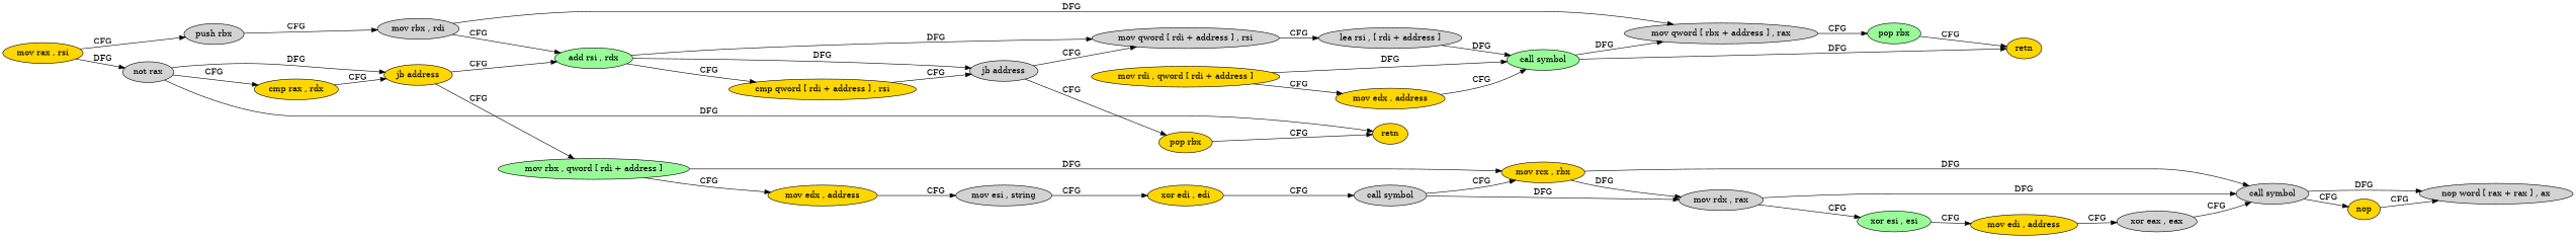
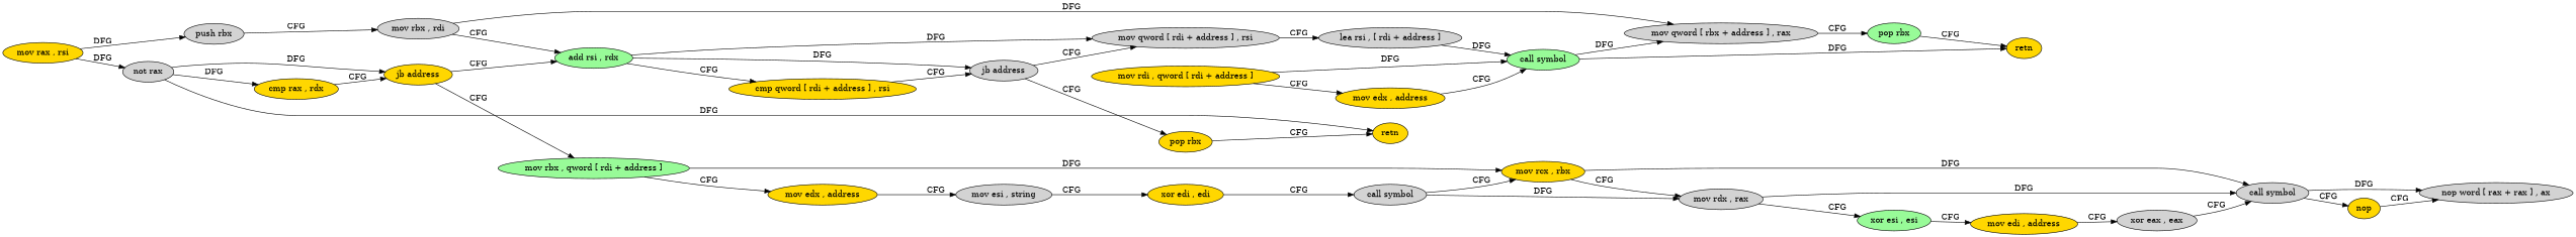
  digraph {
    rankdir=LR
    node [fillcolor=gold style=filled]
    n1 [label="mov rax , rsi"]
    n2 [fillcolor=lightgrey label="push rbx"]
    n3 [fillcolor=lightgrey label="not rax"]
    n4 [fillcolor=lightgrey label="mov rbx , rdi"]
    n5 [label="cmp rax , rdx"]
    n6 [label="jb address"]
    n7 [label=retn]
    n8 [fillcolor=lightgrey label="mov qword [ rbx + address ] , rax"]
    n9 [fillcolor=palegreen label="add rsi , rdx"]
    n10 [fillcolor=palegreen label="pop rbx"]
    n11 [fillcolor=palegreen label="mov rbx , qword [ rdi + address ]"]
    n12 [label="mov edx , address"]
    n13 [label="mov rcx , rbx"]
    n14 [label="cmp qword [ rdi + address ] , rsi"]
    n15 [fillcolor=lightgrey label="jb address"]
    n16 [fillcolor=lightgrey label="mov qword [ rdi + address ] , rsi"]
    n17 [fillcolor=lightgrey label="mov esi , string"]
    n18 [fillcolor=lightgrey label="mov rdx , rax"]
    n19 [fillcolor=lightgrey label="call symbol"]
    n20 [label="pop rbx"]
    n21 [fillcolor=lightgrey label="lea rsi , [ rdi + address ]"]
    n22 [label="xor edi , edi"]
    n23 [fillcolor=lightgrey label="call symbol"]
    n24 [fillcolor=palegreen label="xor esi , esi"]
    n25 [label=nop]
    n26 [fillcolor=lightgrey label="nop word [ rax + rax ] , ax"]
    n27 [label="mov edi , address"]
    n28 [fillcolor=lightgrey label="xor eax , eax"]
    n29 [fillcolor=palegreen label="call symbol"]
    n30 [label="mov rdi , qword [ rdi + address ]"]
    n31 [label="mov edx , address"]
    n32 [label=retn]
-   n1 -> n2 [label=CFG]
+   n1 -> n2 [label=DFG]
    n1 -> n3 [label=DFG]
    n2 -> n4 [label=CFG]
-   n3 -> n5 [label=CFG]
+   n3 -> n5 [label=DFG]
    n3 -> n6 [label=DFG]
    n3 -> n7 [label=DFG]
    n4 -> n8 [label=DFG]
    n4 -> n9 [label=CFG]
    n5 -> n6 [label=CFG]
    n6 -> n9 [label=CFG]
    n6 -> n11 [label=CFG]
    n8 -> n10 [label=CFG]
    n9 -> n14 [label=CFG]
    n9 -> n15 [label=DFG]
    n9 -> n16 [label=DFG]
    n10 -> n32 [label=CFG]
    n11 -> n12 [label=CFG]
    n11 -> n13 [label=DFG]
    n12 -> n17 [label=CFG]
-   n13 -> n18 [label=DFG]
+   n13 -> n18 [label=CFG]
    n13 -> n19 [label=DFG]
    n14 -> n15 [label=CFG]
    n15 -> n16 [label=CFG]
    n15 -> n20 [label=CFG]
    n16 -> n21 [label=CFG]
    n17 -> n22 [label=CFG]
    n18 -> n19 [label=DFG]
    n18 -> n24 [label=CFG]
    n19 -> n25 [label=CFG]
    n19 -> n26 [label=DFG]
    n20 -> n7 [label=CFG]
    n21 -> n29 [label=DFG]
    n22 -> n23 [label=CFG]
    n23 -> n13 [label=CFG]
    n23 -> n18 [label=DFG]
    n24 -> n27 [label=CFG]
    n25 -> n26 [label=CFG]
    n27 -> n28 [label=CFG]
    n28 -> n19 [label=CFG]
    n29 -> n8 [label=DFG]
    n29 -> n32 [label=DFG]
    n30 -> n29 [label=DFG]
    n30 -> n31 [label=CFG]
    n31 -> n29 [label=CFG]
  }
